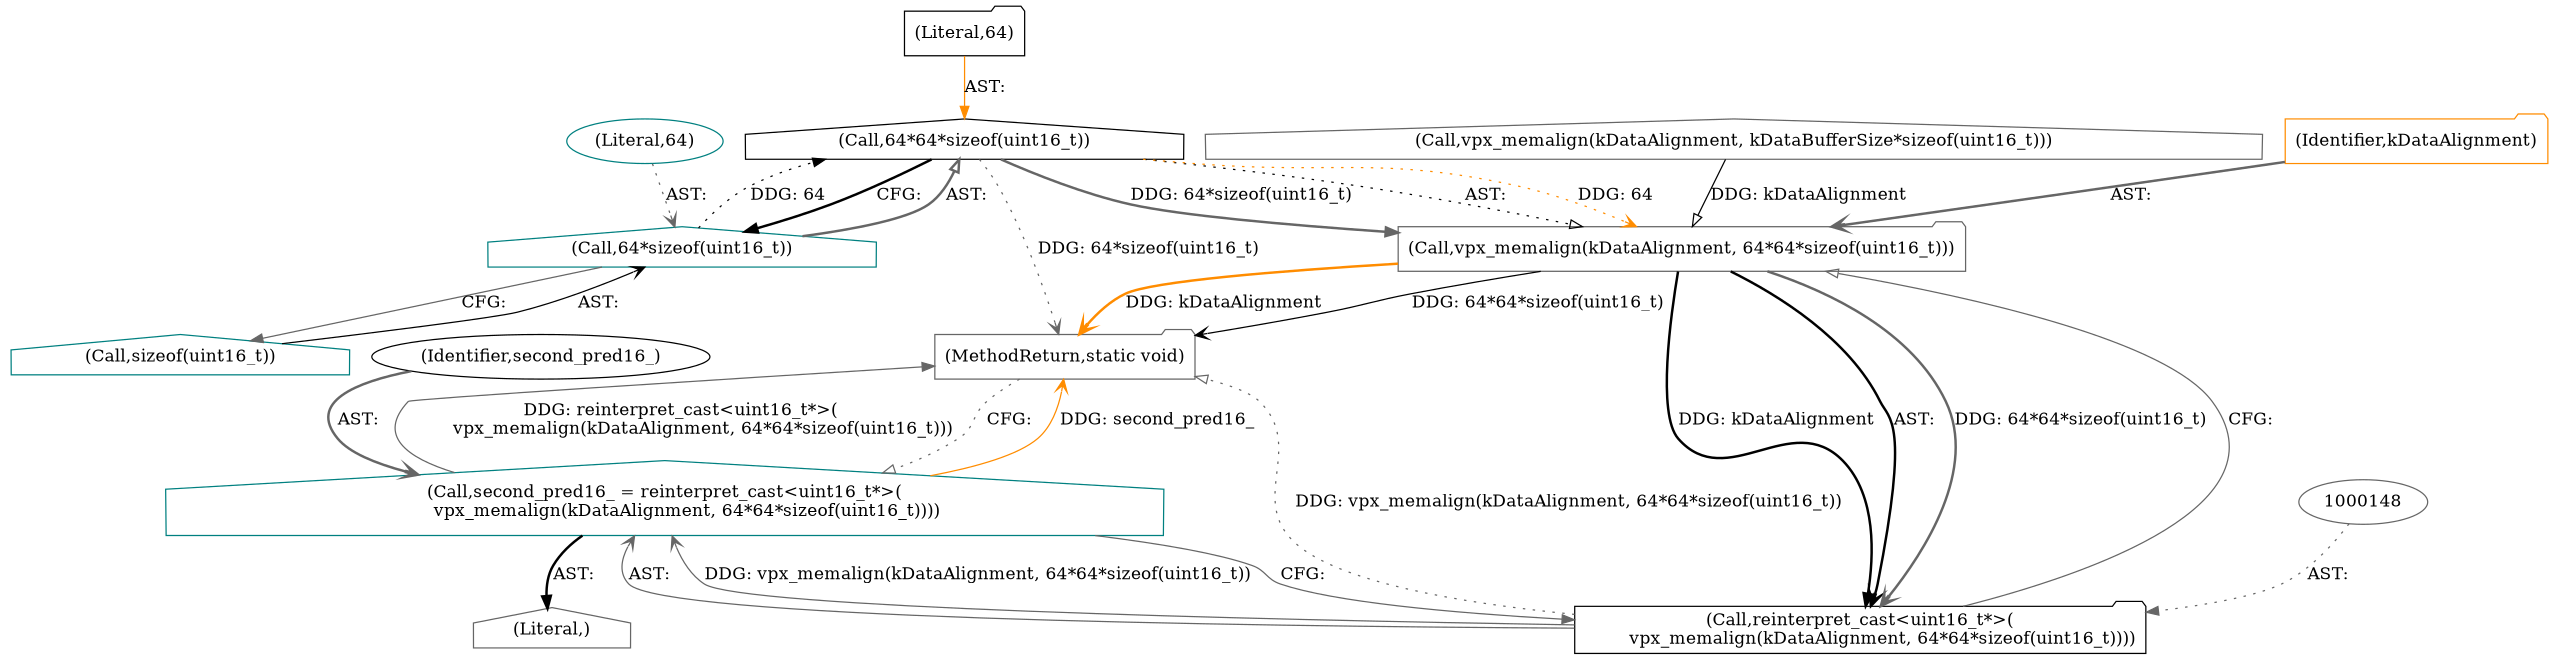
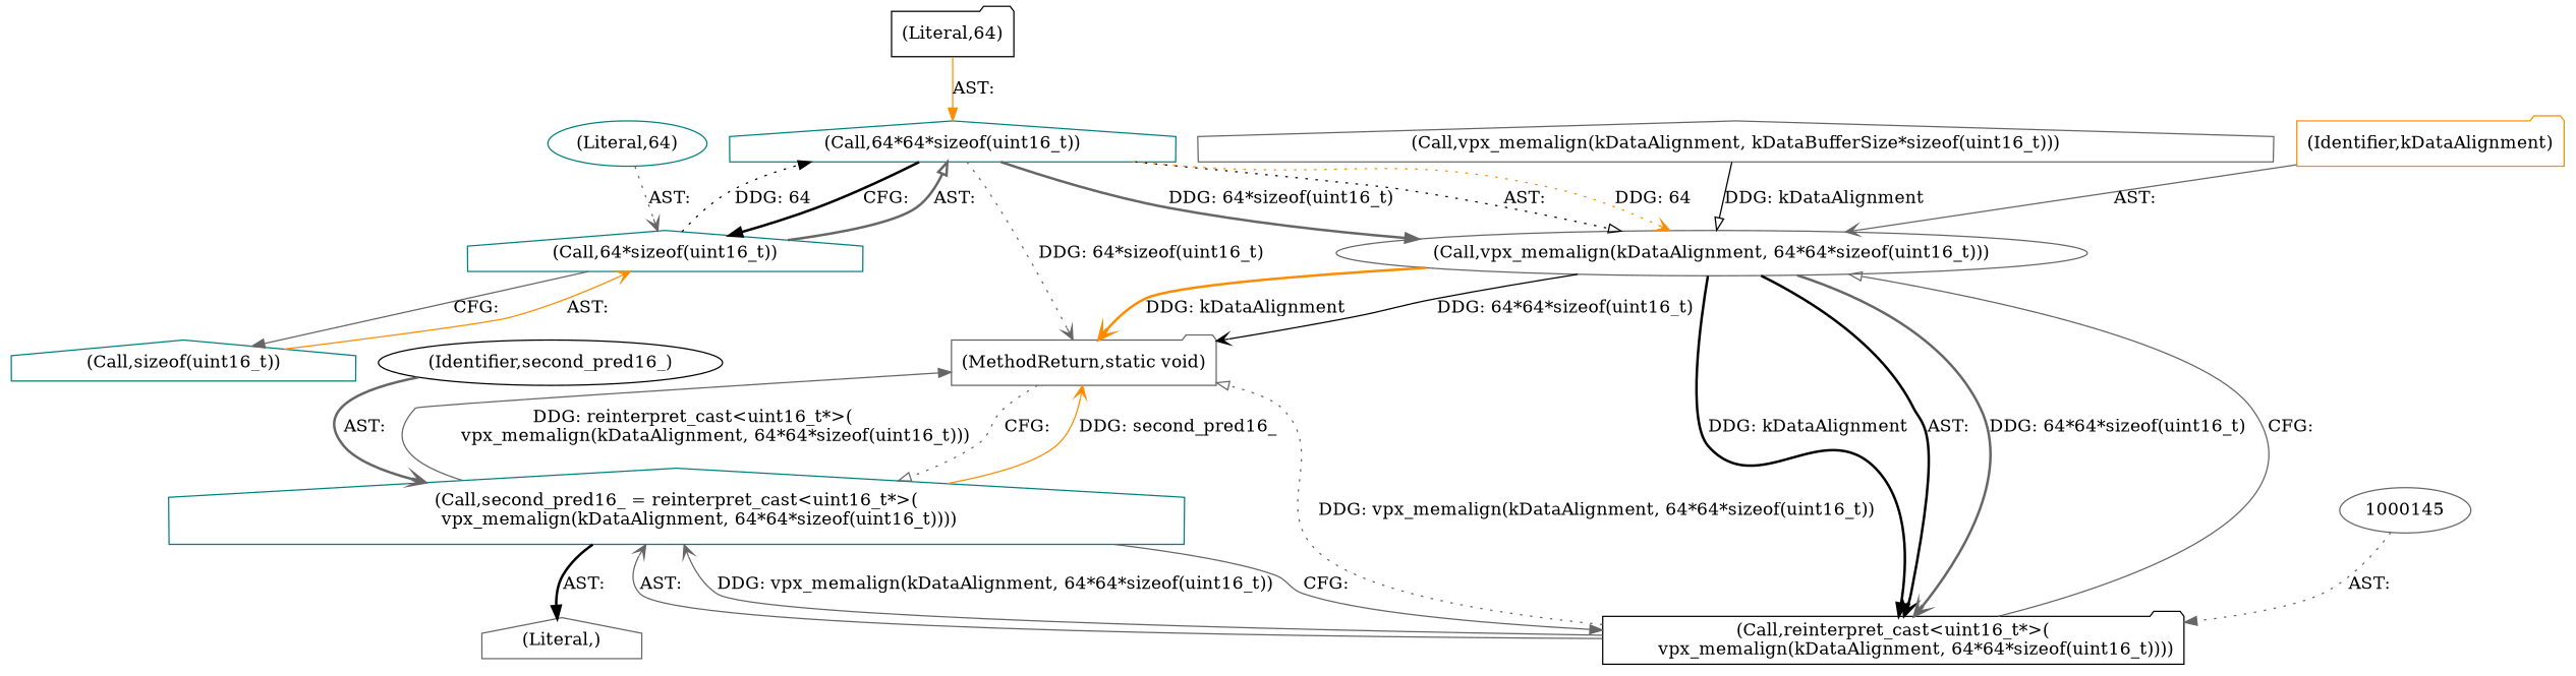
  digraph {
    fontname="DejaVu Serif"
    node [color=teal fontname="DejaVu Serif" shape=house]
    edge [arrowhead=vee color=gray40 fontname="DejaVu Serif" style=solid]
-   n1 [color=black label="(Call,64*64*sizeof(uint16_t))"]
+   n1 [label="(Call,64*64*sizeof(uint16_t))"]
    n2 [label="(Call,64*sizeof(uint16_t))"]
-   n3 [color=gray40 label="(Call,vpx_memalign(kDataAlignment, 64*64*sizeof(uint16_t)))" shape=folder]
+   n3 [color=gray40 label="(Call,vpx_memalign(kDataAlignment, 64*64*sizeof(uint16_t)))" shape=ellipse]
    n4 [color=gray40 label="(MethodReturn,static void)" shape=folder]
    n5 [label="(Call,sizeof(uint16_t))"]
    n6 [color=black label="(Call,reinterpret_cast<uint16_t*>(\n        vpx_memalign(kDataAlignment, 64*64*sizeof(uint16_t))))" shape=folder]
    n7 [label="(Call,second_pred16_ = reinterpret_cast<uint16_t*>(\n        vpx_memalign(kDataAlignment, 64*64*sizeof(uint16_t))))"]
    n8 [color=gray40 label="(Literal,)"]
    n9 [color=gray40 label="(Call,vpx_memalign(kDataAlignment, kDataBufferSize*sizeof(uint16_t)))"]
    n10 [color=black label="(Literal,64)" shape=folder]
    n11 [color=black label="(Identifier,second_pred16_)" shape=ellipse]
    n12 [label="(Literal,64)" shape=ellipse]
    n13 [color=darkorange label="(Identifier,kDataAlignment)" shape=folder]
-   1000148 [color=gray40 shape=ellipse]
+   1000148 [color=gray40 shape=ellipse label=1000145]
    n1 -> n2 [arrowhead=normal color=black label="CFG: " style=bold]
    n1 -> n3 [arrowhead=onormal color=black label="AST: " style=dotted]
    n1 -> n3 [color=darkorange label="DDG: 64" style=dotted]
    n1 -> n3 [arrowhead=normal label="DDG: 64*sizeof(uint16_t)" style=bold]
    n1 -> n4 [label="DDG: 64*sizeof(uint16_t)" style=dotted]
    n2 -> n1 [arrowhead=onormal label="AST: " style=bold]
    n2 -> n1 [arrowhead=normal color=black label="DDG: 64" style=dotted]
    n2 -> n5 [arrowhead=normal label="CFG: "]
    n3 -> n4 [color=black label="DDG: 64*64*sizeof(uint16_t)"]
    n3 -> n4 [color=darkorange label="DDG: kDataAlignment" style=bold]
    n3 -> n6 [color=black label="AST: " style=bold]
    n3 -> n6 [arrowhead=normal color=black label="DDG: kDataAlignment" style=bold]
    n3 -> n6 [label="DDG: 64*64*sizeof(uint16_t)" style=bold]
    n4 -> n7 [arrowhead=onormal label="CFG: " style=dotted]
-   n5 -> n2 [color=black label="AST: "]
+   n5 -> n2 [color=darkorange label="AST: "]
    n6 -> n3 [arrowhead=onormal label="CFG: "]
    n6 -> n4 [arrowhead=onormal label="DDG: vpx_memalign(kDataAlignment, 64*64*sizeof(uint16_t))" style=dotted]
    n6 -> n7 [label="AST: "]
    n6 -> n7 [label="DDG: vpx_memalign(kDataAlignment, 64*64*sizeof(uint16_t))"]
    n7 -> n4 [color=darkorange label="DDG: second_pred16_"]
    n7 -> n4 [arrowhead=normal label="DDG: reinterpret_cast<uint16_t*>(\n        vpx_memalign(kDataAlignment, 64*64*sizeof(uint16_t)))"]
    n7 -> n6 [arrowhead=normal label="CFG: "]
    n7 -> n8 [arrowhead=normal color=black label="AST: " style=bold]
    n9 -> n3 [arrowhead=onormal color=black label="DDG: kDataAlignment"]
    n10 -> n1 [arrowhead=normal color=darkorange label="AST: "]
    n11 -> n7 [label="AST: " style=bold]
    n12 -> n2 [label="AST: " style=dotted]
-   n13 -> n3 [label="AST: " style=bold]
+   n13 -> n3 [label="AST: "]
    1000148 -> n6 [arrowhead=normal label="AST: " style=dotted]
  }
